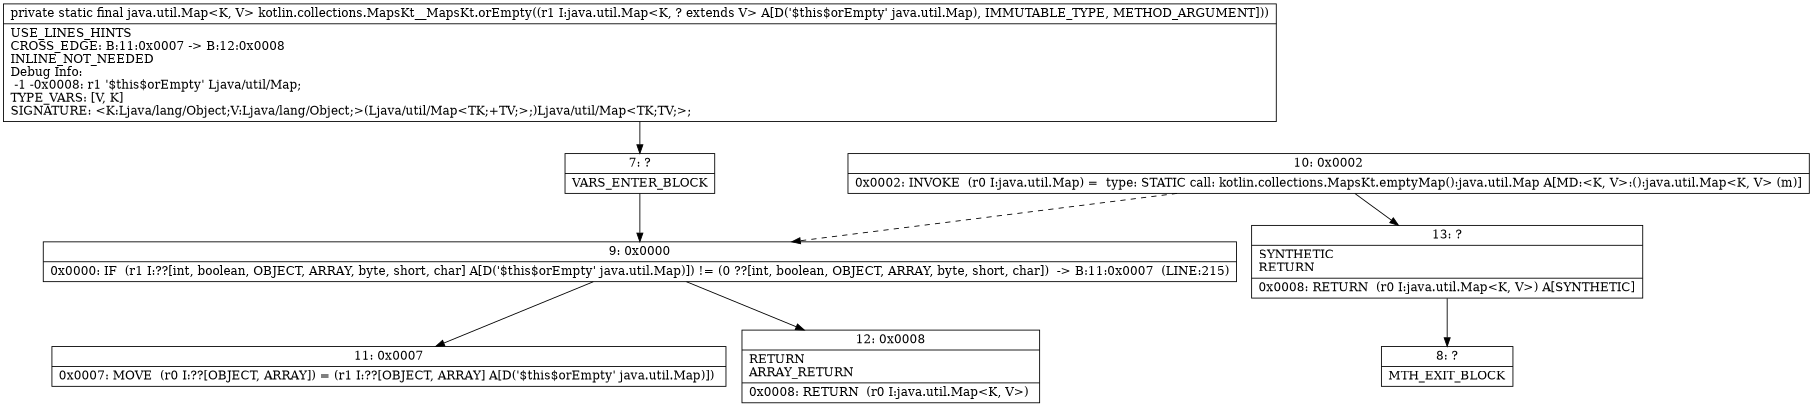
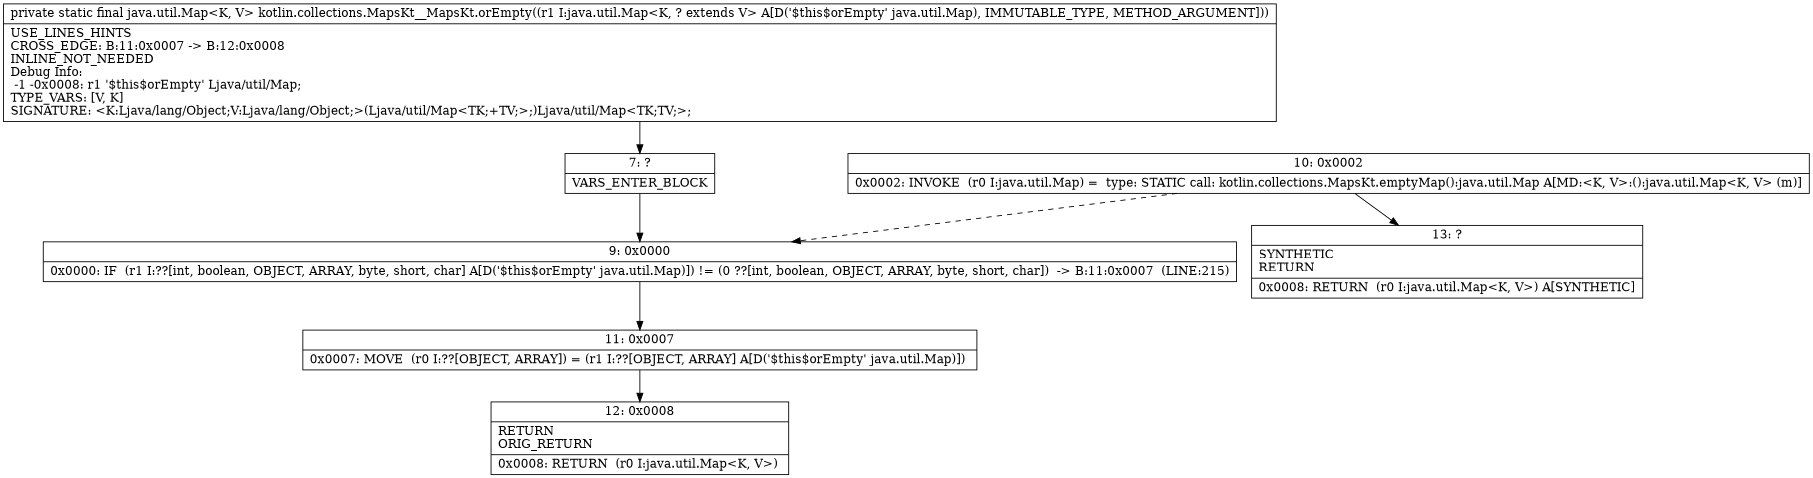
  digraph {
    node [shape=record]
    n1 [label="{7\:\ ?|VARS_ENTER_BLOCK\l}"]
    n2 [label="{9\:\ 0x0000|0x0000: IF  (r1 I:??[int, boolean, OBJECT, ARRAY, byte, short, char] A[D('$this$orEmpty' java.util.Map)]) != (0 ??[int, boolean, OBJECT, ARRAY, byte, short, char])  \-\> B:11:0x0007  (LINE:215)\l}"]
    n3 [label="{11\:\ 0x0007|0x0007: MOVE  (r0 I:??[OBJECT, ARRAY]) = (r1 I:??[OBJECT, ARRAY] A[D('$this$orEmpty' java.util.Map)]) \l}"]
    n4 [label="{10\:\ 0x0002|0x0002: INVOKE  (r0 I:java.util.Map) =  type: STATIC call: kotlin.collections.MapsKt.emptyMap():java.util.Map A[MD:\<K, V\>:():java.util.Map\<K, V\> (m)]\l}"]
    n5 [label="{13\:\ ?|SYNTHETIC\lRETURN\l|0x0008: RETURN  (r0 I:java.util.Map\<K, V\>) A[SYNTHETIC]\l}"]
-   n6 [label="{12\:\ 0x0008|RETURN\lARRAY_RETURN\l|0x0008: RETURN  (r0 I:java.util.Map\<K, V\>) \l}"]
-   n7 [label="{8\:\ ?|MTH_EXIT_BLOCK\l}"]
+   n6 [label="{12\:\ 0x0008|RETURN\lORIG_RETURN\l|0x0008: RETURN  (r0 I:java.util.Map\<K, V\>) \l}"]
    n8 [label="{private static final java.util.Map\<K, V\> kotlin.collections.MapsKt__MapsKt.orEmpty((r1 I:java.util.Map\<K, ? extends V\> A[D('$this$orEmpty' java.util.Map), IMMUTABLE_TYPE, METHOD_ARGUMENT]))  | USE_LINES_HINTS\lCROSS_EDGE: B:11:0x0007 \-\> B:12:0x0008\lINLINE_NOT_NEEDED\lDebug Info:\l  \-1 \-0x0008: r1 '$this$orEmpty' Ljava\/util\/Map;\lTYPE_VARS: [V, K]\lSIGNATURE: \<K:Ljava\/lang\/Object;V:Ljava\/lang\/Object;\>(Ljava\/util\/Map\<TK;+TV;\>;)Ljava\/util\/Map\<TK;TV;\>;\l}"]
    n1 -> n2
    n2 -> n3
-   n2 -> n6
+   n3 -> n6
    n4 -> n2 [style=dashed]
    n4 -> n5
-   n5 -> n7
    n8 -> n1
  }
